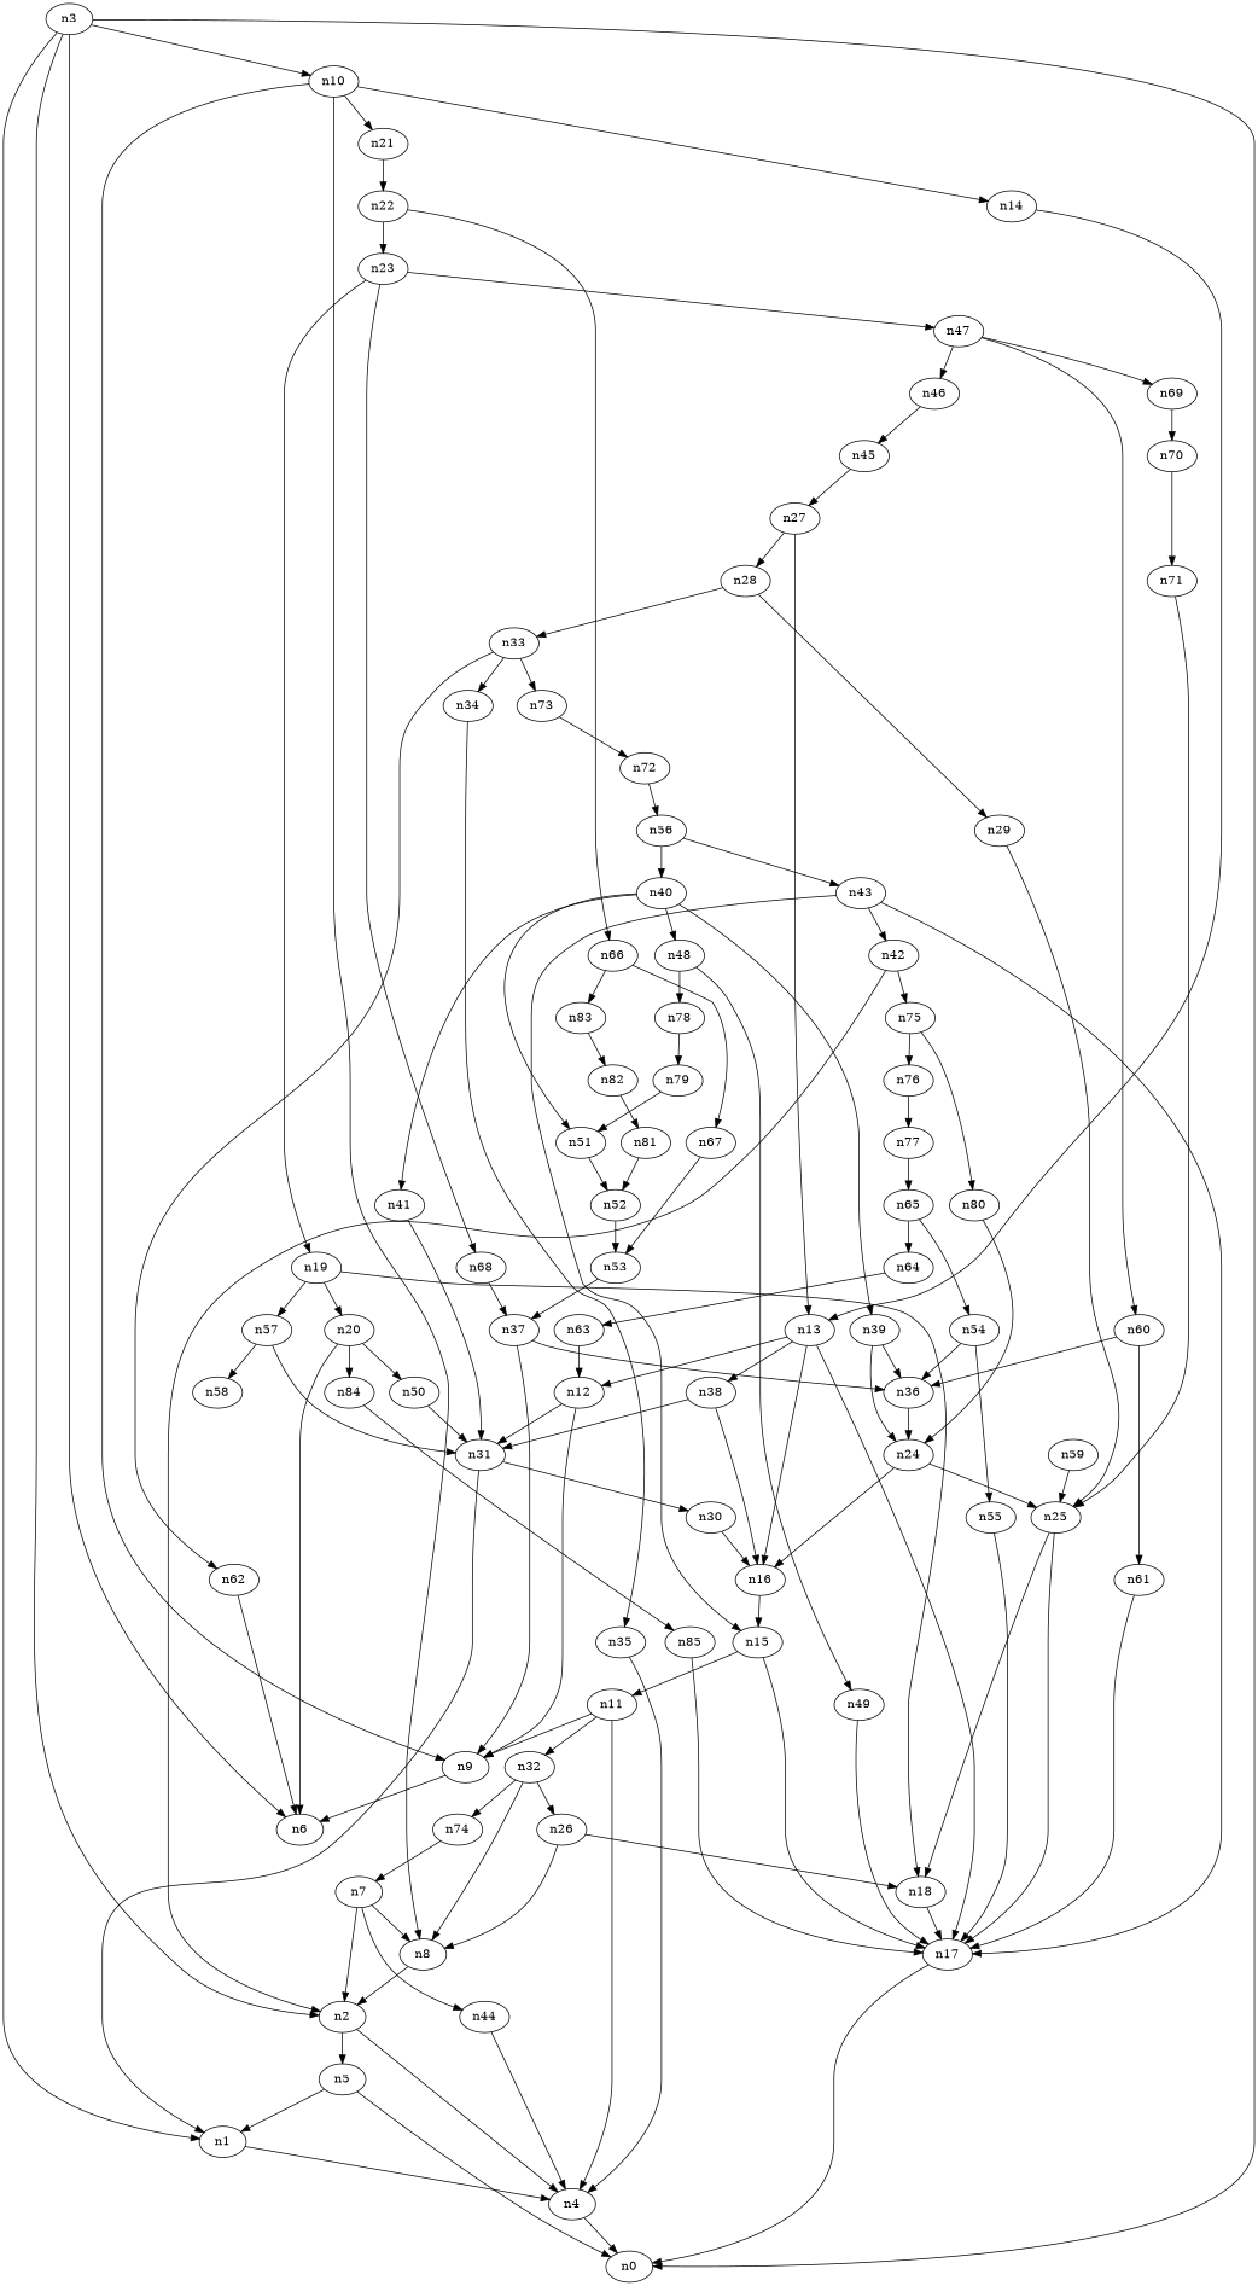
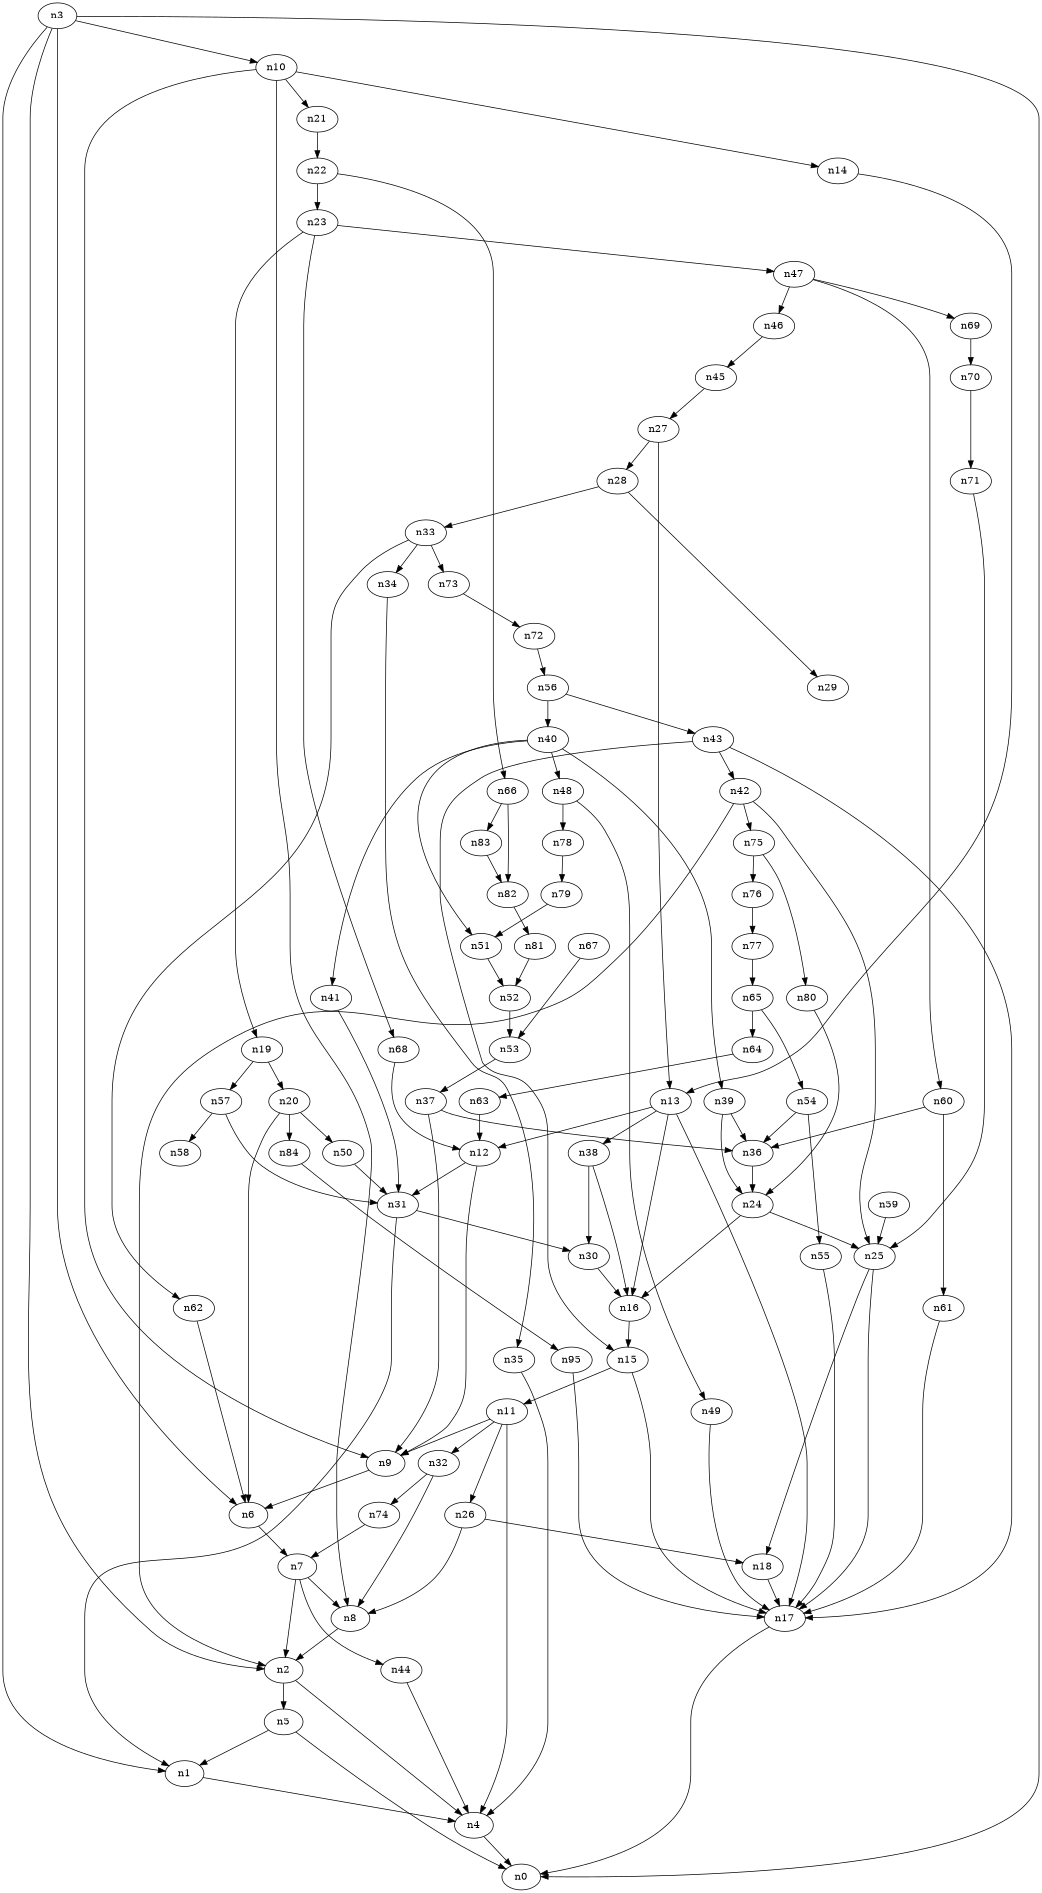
  digraph {
    n1
    n4
    n0
    n2
    n5
    n3
    n6
    n10
    n7
    n8
    n9
    n14
    n21
    n44
    n13
    n22
    n12
    n16
    n17
    n38
    n23
    n66
    n11
    n26
    n32
    n18
    n74
    n31
    n30
    n15
    n19
    n20
    n57
    n50
    n84
    n58
-   n85
+   n85 [label=n95]
    n47
    n68
    n67
    n83
    n46
    n60
    n69
    n53
    n82
    n45
    n36
    n61
    n70
    n24
    n25
    n27
    n28
    n29
    n33
    n34
    n62
    n73
    n35
    n72
    n56
    n37
    n39
    n40
    n41
    n48
    n51
    n49
    n78
    n52
    n79
    n42
    n75
    n76
    n80
    n77
    n43
    n71
    n54
    n55
    n59
    n63
    n64
    n65
    n81
    n1 -> n4
    n4 -> n0
    n2 -> n4
    n2 -> n5
    n5 -> n1
    n5 -> n0
    n3 -> n1
    n3 -> n0
    n3 -> n2
    n3 -> n6
    n3 -> n10
+   n6 -> n7
    n10 -> n8
    n10 -> n9
    n10 -> n14
    n10 -> n21
    n7 -> n2
    n7 -> n8
    n7 -> n44
    n8 -> n2
    n9 -> n6
    n14 -> n13
    n21 -> n22
    n44 -> n4
    n13 -> n12
    n13 -> n16
    n13 -> n17
    n13 -> n38
    n22 -> n23
    n22 -> n66
    n12 -> n9
    n12 -> n31
    n16 -> n15
    n17 -> n0
    n38 -> n16
-   n38 -> n31
+   n38 -> n30
    n23 -> n19
    n23 -> n47
    n23 -> n68
-   n66 -> n67
+   n66 -> n82
    n66 -> n83
    n11 -> n4
    n11 -> n9
-   n32 -> n26
+   n11 -> n26
    n11 -> n32
    n26 -> n8
    n26 -> n18
    n32 -> n8
    n32 -> n74
    n18 -> n17
    n74 -> n7
    n31 -> n1
    n31 -> n30
    n30 -> n16
    n15 -> n17
    n15 -> n11
-   n19 -> n18
    n19 -> n20
    n19 -> n57
    n20 -> n6
    n20 -> n50
    n20 -> n84
    n57 -> n31
    n57 -> n58
    n50 -> n31
    n84 -> n85
    n85 -> n17
    n47 -> n46
    n47 -> n60
    n47 -> n69
-   n68 -> n37
+   n68 -> n12
    n67 -> n53
    n83 -> n82
    n46 -> n45
    n60 -> n36
    n60 -> n61
    n69 -> n70
    n53 -> n37
    n82 -> n81
    n45 -> n27
    n36 -> n24
    n61 -> n17
    n70 -> n71
    n24 -> n16
    n24 -> n25
    n25 -> n17
    n25 -> n18
    n27 -> n13
    n27 -> n28
    n28 -> n29
    n28 -> n33
-   n29 -> n25
+   n42 -> n25
    n33 -> n34
    n33 -> n62
    n33 -> n73
    n34 -> n35
    n62 -> n6
    n73 -> n72
    n35 -> n4
    n72 -> n56
    n56 -> n40
    n56 -> n43
    n37 -> n9
    n37 -> n36
    n39 -> n36
    n39 -> n24
    n40 -> n39
    n40 -> n41
    n40 -> n48
    n40 -> n51
    n41 -> n31
    n48 -> n49
    n48 -> n78
    n51 -> n52
    n49 -> n17
    n78 -> n79
    n52 -> n53
    n79 -> n51
    n42 -> n2
    n42 -> n75
    n75 -> n76
    n75 -> n80
    n76 -> n77
    n80 -> n24
    n77 -> n65
    n43 -> n17
    n43 -> n15
    n43 -> n42
    n71 -> n25
    n54 -> n36
    n54 -> n55
    n55 -> n17
    n59 -> n25
    n63 -> n12
    n64 -> n63
    n65 -> n54
    n65 -> n64
    n81 -> n52
  }
